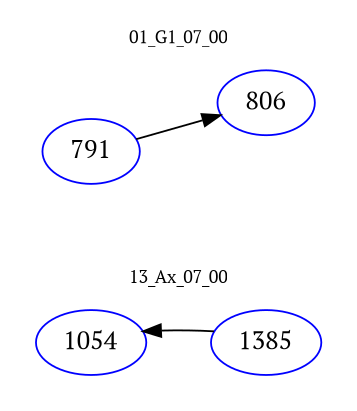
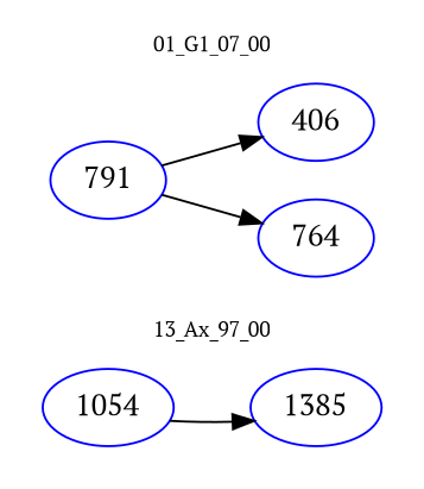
  digraph {
    fontname="PT Serif"
    rankdir=LR
    node [color=blue fontname="PT Serif"]
    edge [color=black fontname="PT Serif"]
    n1 [label=1054]
    n2 [label=1385]
    n3 [label=791]
-   n5 [label=806]
+   n4 [label=764]
+   n5 [label=406]
    subgraph cluster_1 {
      color=white
      fontsize=10
-     label="13_Ax_07_00"
+     label="13_Ax_97_00"
      n1
      n2
    }
    subgraph cluster_2 {
      color=white
      fontsize=10
      label="01_G1_07_00"
      n3
+     n4
      n5
    }
-   n2 -> n1
+   n1 -> n2
+   n3 -> n4
    n3 -> n5
  }
